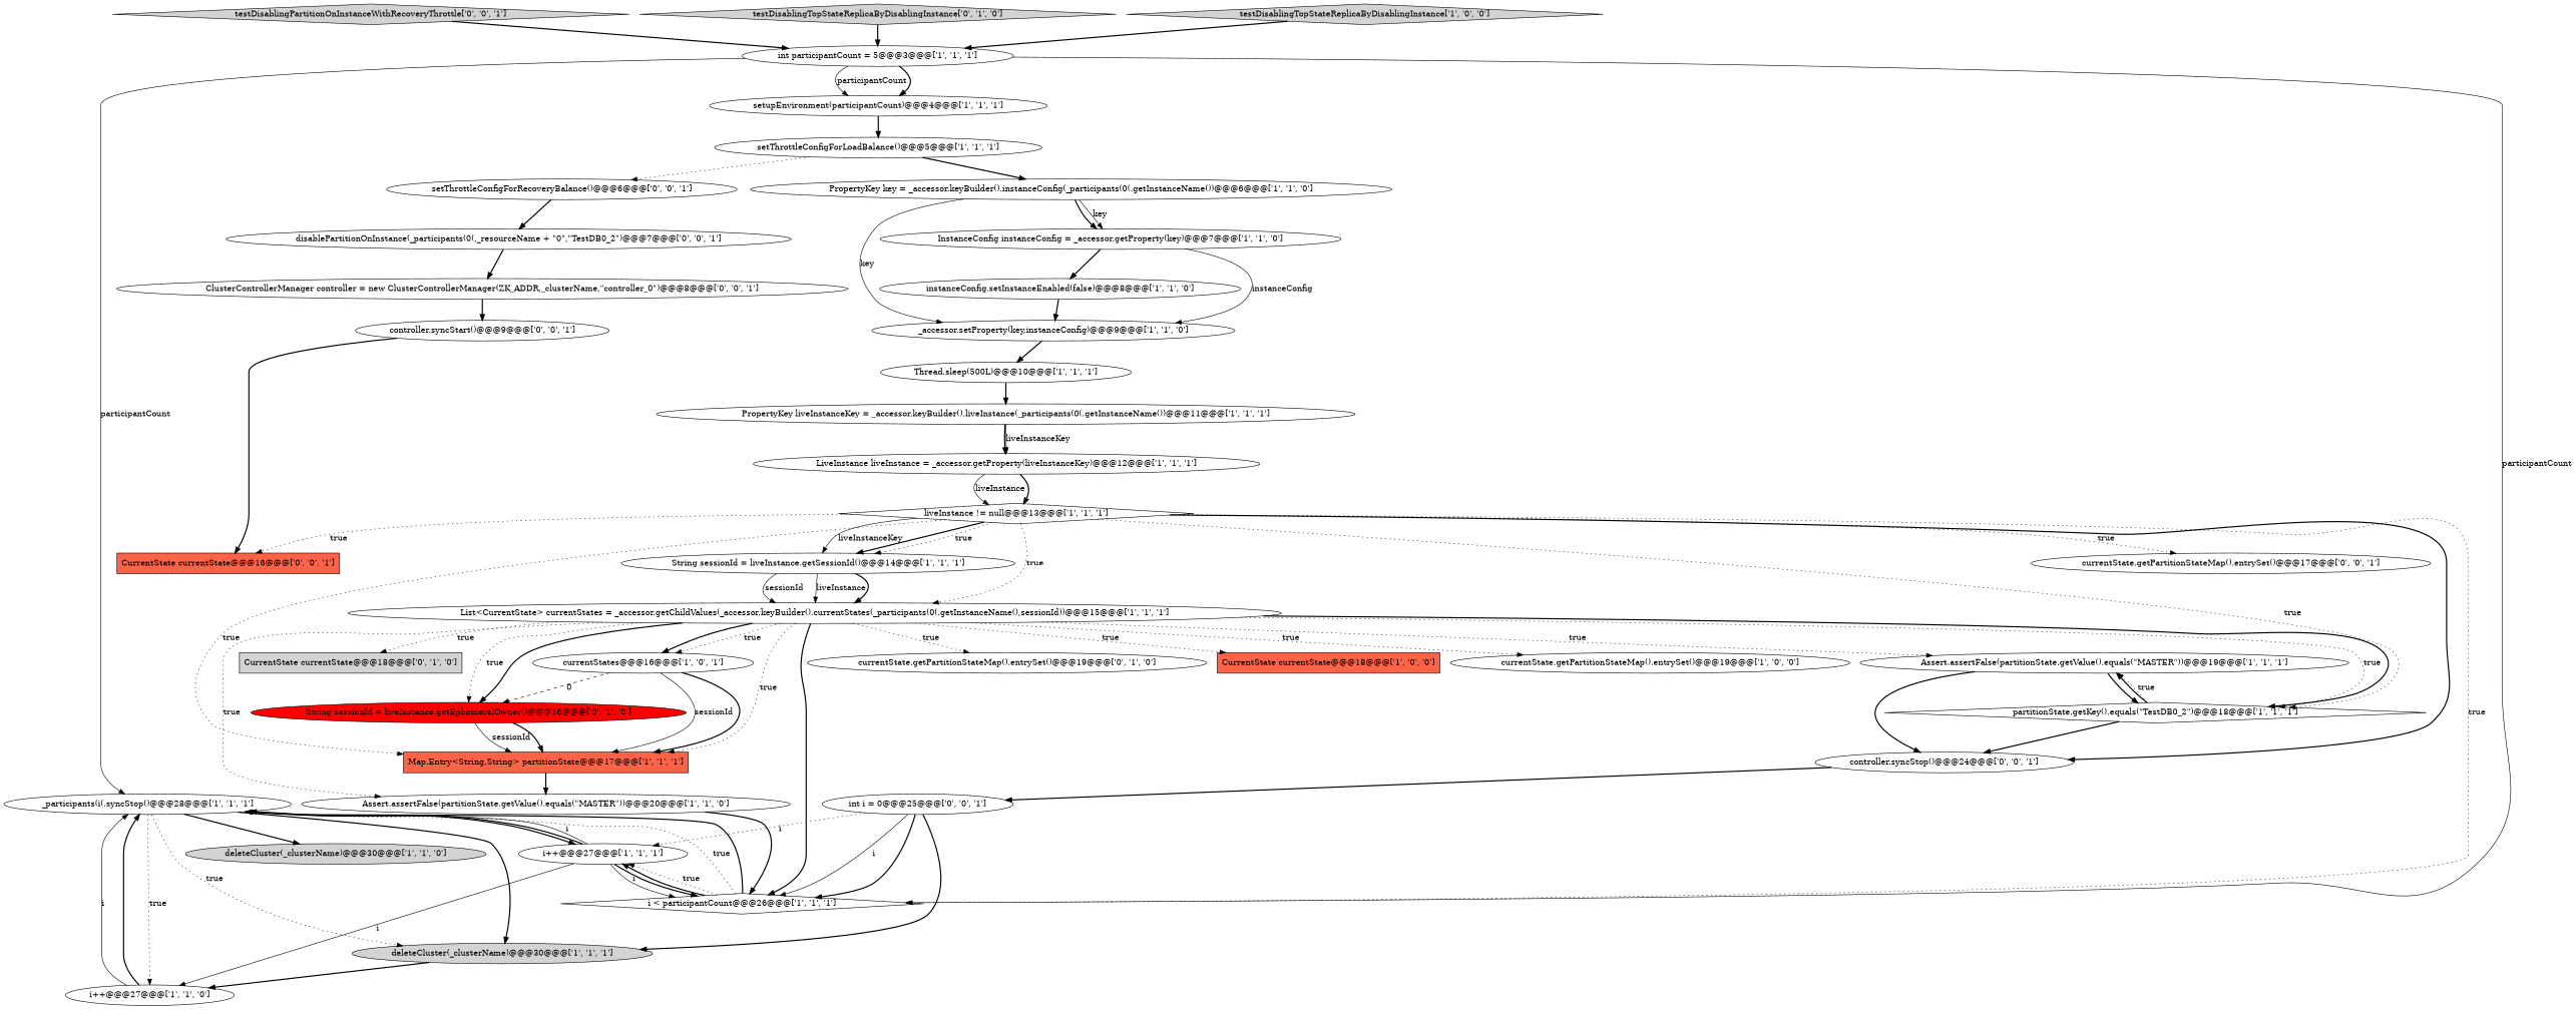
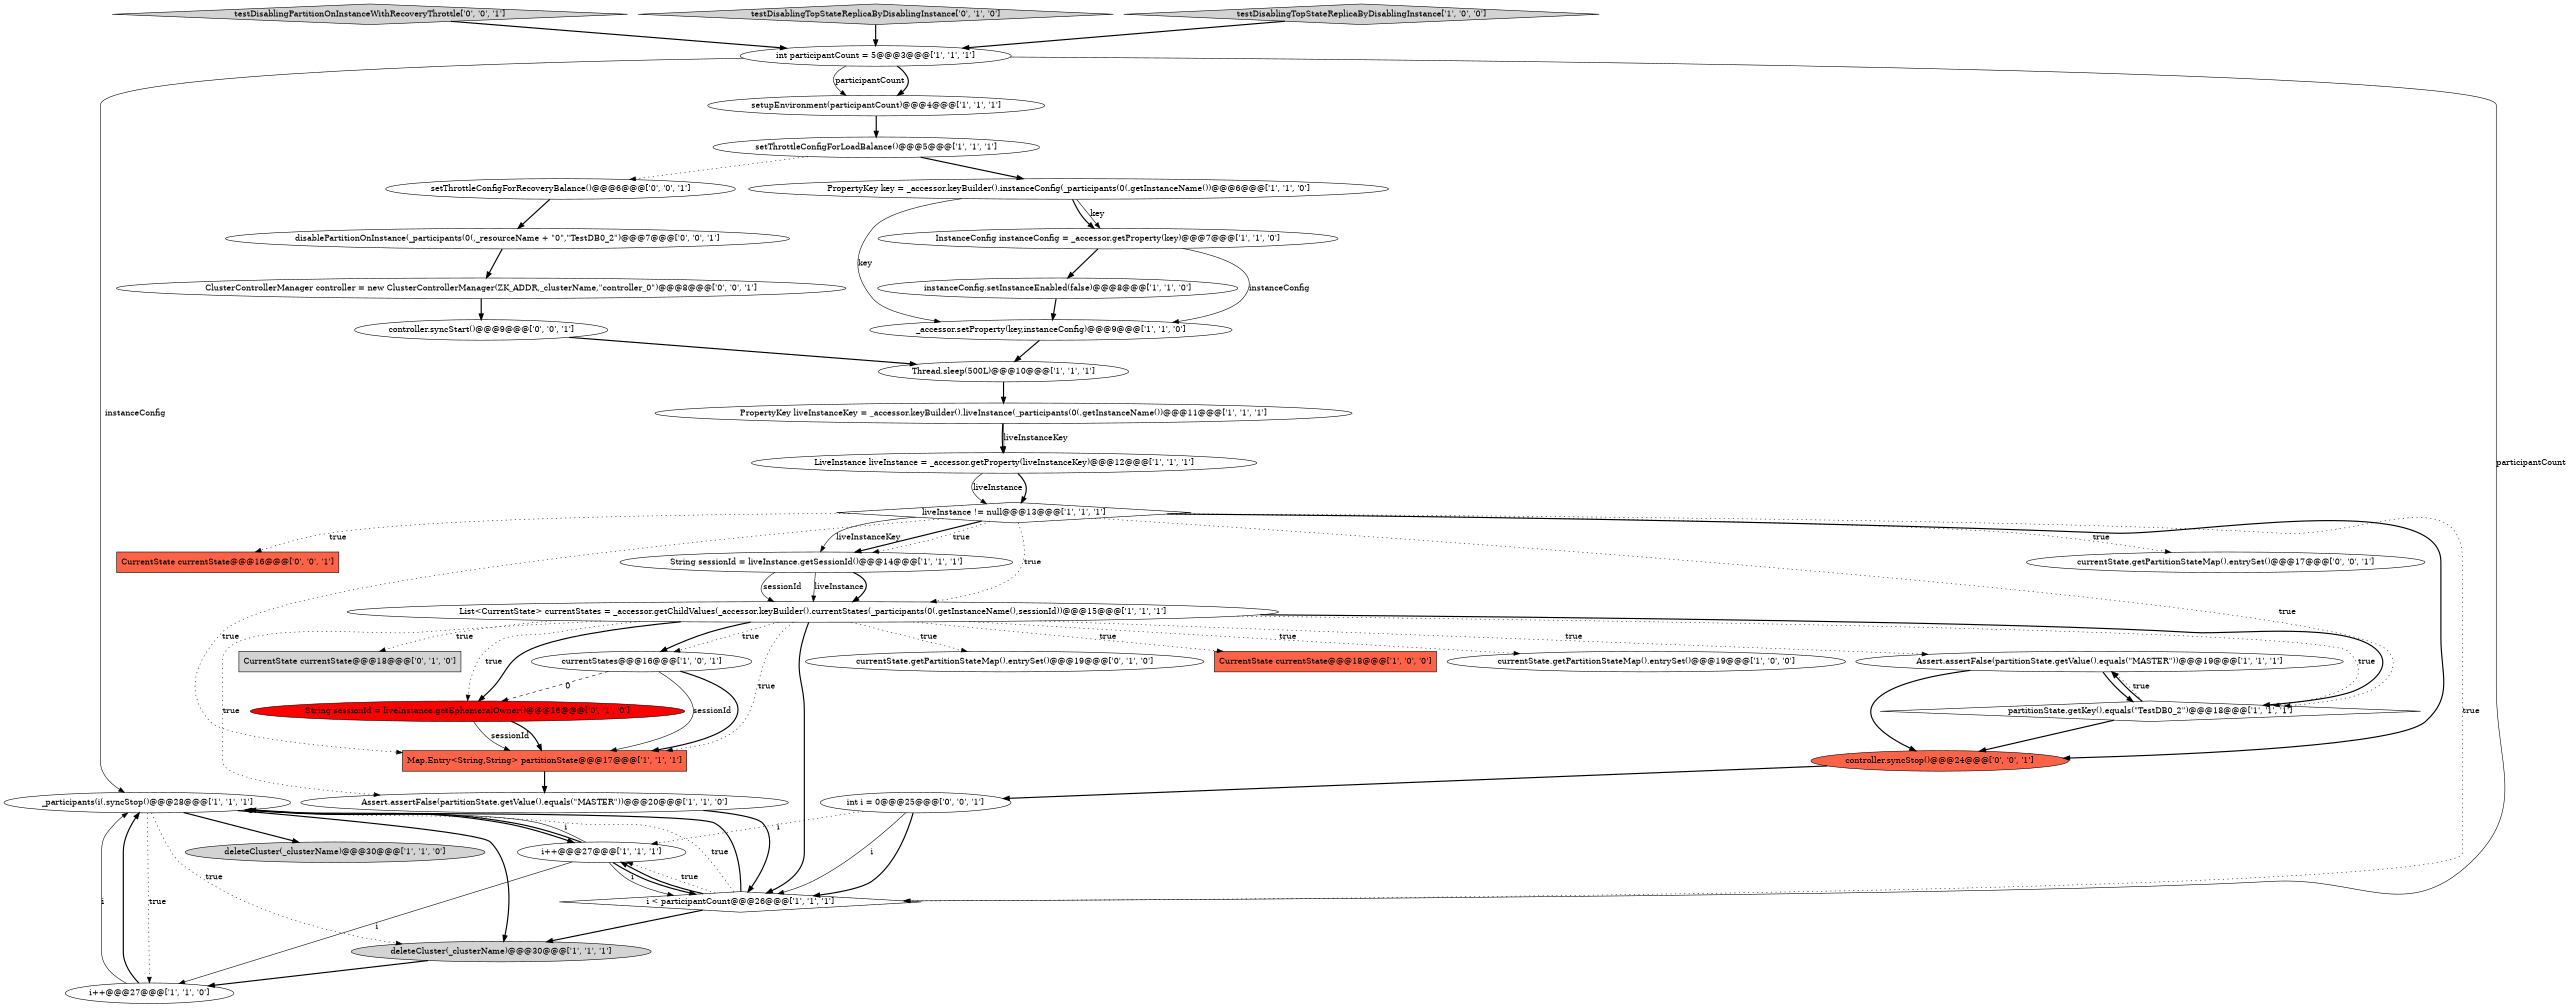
  digraph {
    node [fillcolor=white shape=ellipse style=filled]
    edge [style=bold]
    n1 [fillcolor=lightgray label="deleteCluster(_clusterName)@@@30@@@['1', '1', '0']"]
    n2 [label="_accessor.setProperty(key,instanceConfig)@@@9@@@['1', '1', '0']"]
    n3 [label="Thread.sleep(500L)@@@10@@@['1', '1', '1']"]
    n4 [label="PropertyKey liveInstanceKey = _accessor.keyBuilder().liveInstance(_participants(0(.getInstanceName())@@@11@@@['1', '1', '1']"]
    n5 [label="Assert.assertFalse(partitionState.getValue().equals(\"MASTER\"))@@@19@@@['1', '1', '1']"]
-   n6 [label="controller.syncStop()@@@24@@@['0', '0', '1']"]
+   n6 [fillcolor=tomato label="controller.syncStop()@@@24@@@['0', '0', '1']"]
    n7 [label="partitionState.getKey().equals(\"TestDB0_2\")@@@18@@@['1', '1', '1']" shape=diamond]
    n8 [label="int i = 0@@@25@@@['0', '0', '1']"]
    n9 [fillcolor=red label="String sessionId = liveInstance.getEphemeralOwner()@@@16@@@['0', '1', '0']"]
    n10 [fillcolor=tomato label="Map.Entry<String,String> partitionState@@@17@@@['1', '1', '1']" shape=box]
    n11 [label="Assert.assertFalse(partitionState.getValue().equals(\"MASTER\"))@@@20@@@['1', '1', '0']"]
    n12 [label="currentState.getPartitionStateMap().entrySet()@@@17@@@['0', '0', '1']"]
    n13 [label="currentState.getPartitionStateMap().entrySet()@@@19@@@['0', '1', '0']"]
    n14 [label="controller.syncStart()@@@9@@@['0', '0', '1']"]
    n15 [fillcolor=lightgray label="testDisablingPartitionOnInstanceWithRecoveryThrottle['0', '0', '1']" shape=diamond]
    n16 [label="int participantCount = 5@@@3@@@['1', '1', '1']"]
    n17 [label="_participants(i(.syncStop()@@@28@@@['1', '1', '1']"]
    n18 [label="i < participantCount@@@26@@@['1', '1', '1']" shape=diamond]
    n19 [label="setupEnvironment(participantCount)@@@4@@@['1', '1', '1']"]
    n20 [label="i++@@@27@@@['1', '1', '1']"]
    n21 [label="i++@@@27@@@['1', '1', '0']"]
    n22 [fillcolor=lightgray label="deleteCluster(_clusterName)@@@30@@@['1', '1', '1']"]
    n23 [label="instanceConfig.setInstanceEnabled(false)@@@8@@@['1', '1', '0']"]
    n24 [fillcolor=tomato label="CurrentState currentState@@@16@@@['0', '0', '1']" shape=box]
    n25 [fillcolor=lightgray label="testDisablingTopStateReplicaByDisablingInstance['0', '1', '0']" shape=diamond]
    n26 [label="setThrottleConfigForLoadBalance()@@@5@@@['1', '1', '1']"]
    n27 [label="setThrottleConfigForRecoveryBalance()@@@6@@@['0', '0', '1']"]
    n28 [label="PropertyKey key = _accessor.keyBuilder().instanceConfig(_participants(0(.getInstanceName())@@@6@@@['1', '1', '0']"]
    n29 [label="disablePartitionOnInstance(_participants(0(,_resourceName + \"0\",\"TestDB0_2\")@@@7@@@['0', '0', '1']"]
    n30 [label="InstanceConfig instanceConfig = _accessor.getProperty(key)@@@7@@@['1', '1', '0']"]
    n31 [label="ClusterControllerManager controller = new ClusterControllerManager(ZK_ADDR,_clusterName,\"controller_0\")@@@8@@@['0', '0', '1']"]
    n32 [fillcolor=tomato label="CurrentState currentState@@@18@@@['1', '0', '0']" shape=box]
    n33 [label="currentStates@@@16@@@['1', '0', '1']"]
    n34 [label="String sessionId = liveInstance.getSessionId()@@@14@@@['1', '1', '1']"]
    n35 [label="List<CurrentState> currentStates = _accessor.getChildValues(_accessor.keyBuilder().currentStates(_participants(0(.getInstanceName(),sessionId))@@@15@@@['1', '1', '1']"]
    n36 [label="currentState.getPartitionStateMap().entrySet()@@@19@@@['1', '0', '0']"]
    n37 [fillcolor=lightgray label="CurrentState currentState@@@18@@@['0', '1', '0']" shape=box]
    n38 [label="LiveInstance liveInstance = _accessor.getProperty(liveInstanceKey)@@@12@@@['1', '1', '1']"]
    n39 [label="liveInstance != null@@@13@@@['1', '1', '1']" shape=diamond]
    n40 [fillcolor=lightgray label="testDisablingTopStateReplicaByDisablingInstance['1', '0', '0']" shape=diamond]
    n2 -> n3
    n3 -> n4
    n4 -> n38 [label=liveInstanceKey style=solid]
    n4 -> n38
    n5 -> n6
    n5 -> n7
    n6 -> n8
    n7 -> n5 [label=true style=dotted]
    n7 -> n5
    n7 -> n6
    n8 -> n18
    n8 -> n18 [label=i style=solid]
    n8 -> n20 [label=i style=dotted]
    n9 -> n10 [label=sessionId style=solid]
    n9 -> n10
    n10 -> n11
    n11 -> n18
-   n14 -> n24
+   n14 -> n3
    n15 -> n16
-   n16 -> n17 [label=participantCount style=solid]
+   n16 -> n17 [label=instanceConfig style=solid]
    n16 -> n18 [label=participantCount style=solid]
    n16 -> n19
    n16 -> n19 [label=participantCount style=solid]
    n17 -> n1
    n17 -> n20
    n17 -> n21 [label=true style=dotted]
    n17 -> n22
    n17 -> n22 [label=true style=dotted]
    n18 -> n17
    n18 -> n17 [label=true style=dotted]
    n18 -> n20
    n18 -> n20 [label=true style=dotted]
-   n8 -> n22
+   n18 -> n22
    n19 -> n26
    n20 -> n17 [label=i style=solid]
    n20 -> n17
    n20 -> n18
    n20 -> n18 [label=i style=solid]
    n20 -> n21 [label=i style=solid]
    n21 -> n17 [label=i style=solid]
    n21 -> n17
    n22 -> n21
    n23 -> n2
    n25 -> n16
    n26 -> n27 [style=dotted]
    n26 -> n28
    n27 -> n29
    n28 -> n2 [label=key style=solid]
    n28 -> n30 [label=key style=solid]
    n28 -> n30
    n29 -> n31
    n30 -> n2 [label=instanceConfig style=solid]
    n30 -> n23
    n31 -> n14
    n33 -> n9 [label=0 style=dashed]
    n33 -> n10 [label=sessionId style=solid]
    n33 -> n10
    n34 -> n35 [label=sessionId style=solid]
    n34 -> n35 [label=liveInstance style=solid]
    n34 -> n35
    n35 -> n5 [label=true style=dotted]
    n35 -> n7 [label=true style=dotted]
    n35 -> n7
    n35 -> n9
    n35 -> n9 [label=true style=dotted]
    n35 -> n10 [label=true style=dotted]
    n35 -> n11 [label=true style=dotted]
    n35 -> n13 [label=true style=dotted]
    n35 -> n18
    n35 -> n32 [label=true style=dotted]
    n35 -> n33
    n35 -> n33 [label=true style=dotted]
    n35 -> n36 [label=true style=dotted]
    n35 -> n37 [label=true style=dotted]
    n38 -> n39
    n38 -> n39 [label=liveInstance style=solid]
    n39 -> n6
    n39 -> n7 [label=true style=dotted]
    n39 -> n10 [label=true style=dotted]
    n39 -> n12 [label=true style=dotted]
    n39 -> n18 [label=true style=dotted]
    n39 -> n24 [label=true style=dotted]
    n39 -> n34
    n39 -> n34 [label=true style=dotted]
    n39 -> n34 [label=liveInstanceKey style=solid]
    n39 -> n35 [label=true style=dotted]
    n40 -> n16
  }
